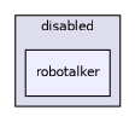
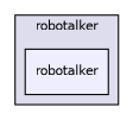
  digraph {
    compound=true
    n1 [fillcolor="#eeeeff" fontname=Helvetica fontsize=10 label=robotalker pencolor=black shape=box style=filled]
    subgraph cluster_1 {
      bgcolor="#ddddee"
      fontname=Helvetica
      fontsize=10
-     label=disabled
+     label=robotalker
      pencolor=black
      n1
    }
  }
